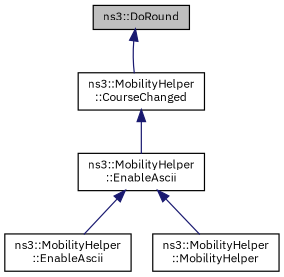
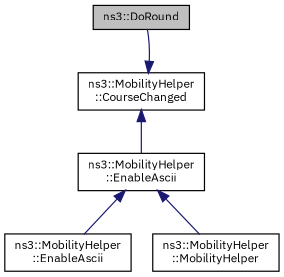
  digraph {
    fontname="IBM Plex Sans"
    rankdir=TB
    node [color=black fillcolor=white fontname="IBM Plex Sans" fontsize=10 shape=record style=filled]
    edge [color=midnightblue dir=back fontname="IBM Plex Sans" fontsize=10 labelfontname=Helvetica labelfontsize=10 style=solid]
    n1 [fillcolor=grey75 fontcolor=black height=0.2 label="ns3::DoRound" width=0.4]
    n2 [height=0.2 label="ns3::MobilityHelper\l::CourseChanged" width=0.4]
    n3 [height=0.2 label="ns3::MobilityHelper\l::EnableAscii" width=0.4]
    n4 [height=0.2 label="ns3::MobilityHelper\l::EnableAscii" width=0.4]
    n5 [height=0.2 label="ns3::MobilityHelper\l::MobilityHelper" width=0.4]
-   n1 -> n2
+   n2 -> n1
    n2 -> n3
    n3 -> n4
    n3 -> n5
  }
